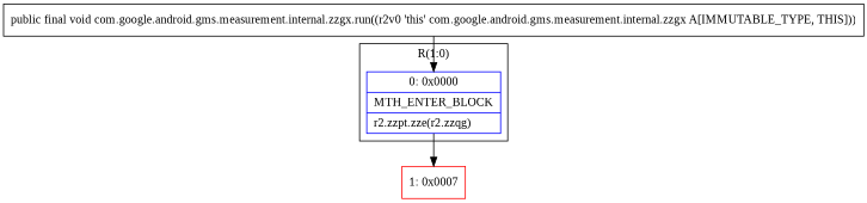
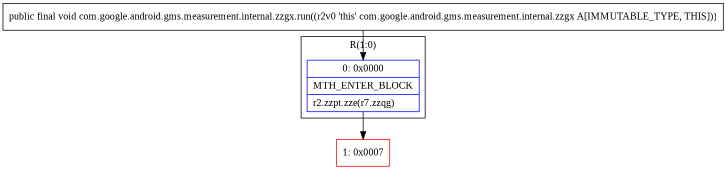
  digraph {
    fontname="Liberation Serif"
    node [shape=record fontname="Liberation Serif"]
    edge [fontname="Liberation Serif"]
-   n1 [color=blue label="{0\:\ 0x0000|MTH_ENTER_BLOCK\l|r2.zzpt.zze(r2.zzqg)\l}"]
+   n1 [color=blue label="{0\:\ 0x0000|MTH_ENTER_BLOCK\l|r2.zzpt.zze(r7.zzqg)\l}"]
    n2 [color=red label="{1\:\ 0x0007}"]
    n3 [label="{public final void com.google.android.gms.measurement.internal.zzgx.run((r2v0 'this' com.google.android.gms.measurement.internal.zzgx A[IMMUTABLE_TYPE, THIS])) }"]
    subgraph cluster_1 {
      label="R(1:0)"
      n1
    }
    n1 -> n2
    n3 -> n1
  }
